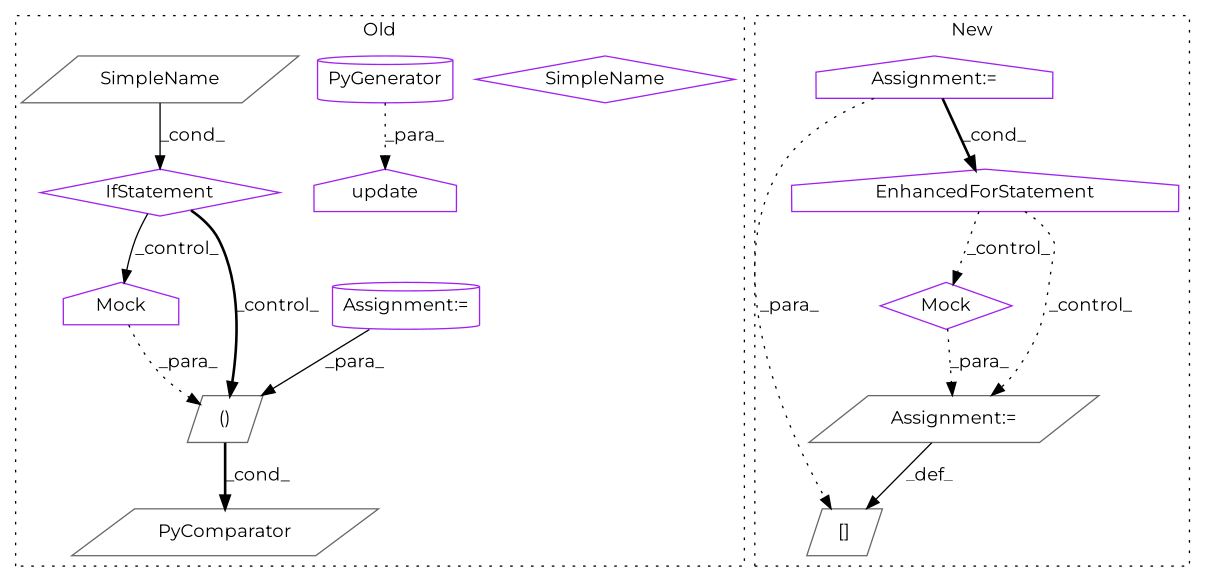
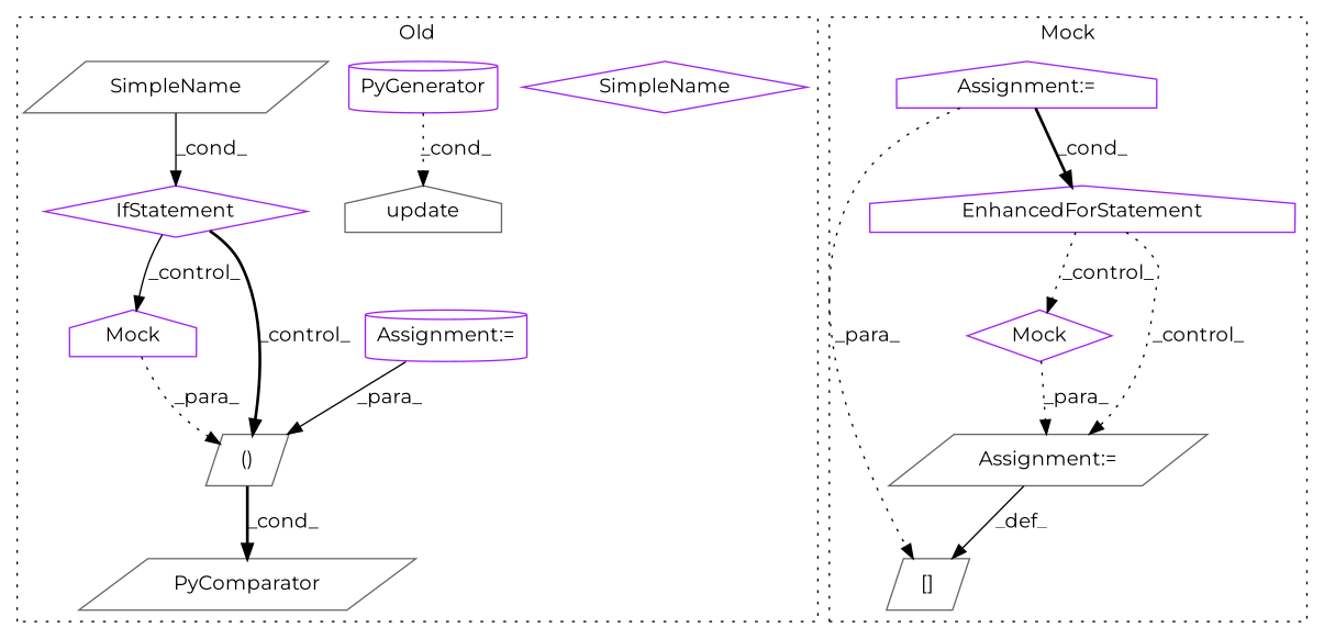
  digraph {
    fontname=Montserrat
    node [a=32 color=purple fontname=Montserrat l=35 s=511 shape=parallelogram]
    edge [fontname=Montserrat style=dotted]
    n1 [l=6 label=Mock s=443 shape=house]
    n2 [a=106 color=gray40 l=27 label="()" s=422]
    n3 [a=113 color=gray40 label=PyComparator]
-   n4 [l="21,-8" label=update s="401,557" shape=house]
+   n4 [color=gray40 l="21,-8" label=update s="401,557" shape=house]
    n5 [a=25 label=IfStatement shape=diamond]
    n6 [a=42 l=5 label=SimpleName s=541 shape=diamond]
    n7 [a=107 l=135 label=PyGenerator s=422 shape=cylinder]
    n8 [a=7 label="Assignment:=" shape=cylinder]
    n9 [a=42 color=gray40 l=5 label=SimpleName s=541]
    n10 [l=6 label=Mock s=644 shape=diamond]
    n11 [a=7 color=gray40 l=1 label="Assignment:=" s=638]
    n12 [a=2 color=gray40 l="12,1" label="[]" s="617,637"]
    n13 [a=70 l="53,2" label=EnhancedForStatement s="524,607" shape=house]
    n14 [a=7 l="53,2" label="Assignment:=" s="524,607" shape=house]
    subgraph cluster_1 {
      label=Old
      style=dotted
      n1
      n2
      n3
      n4
      n5
      n6
      n7
      n8
      n9
    }
    subgraph cluster_2 {
-     label=New
+     label=Mock
      style=dotted
      n10
      n11
      n12
      n13
      n14
    }
    n1 -> n2 [label=_para_]
    n2 -> n3 [label=_cond_ style=bold]
    n5 -> n1 [label=_control_ style=solid]
    n5 -> n2 [label=_control_ style=bold]
-   n7 -> n4 [label=_para_]
+   n7 -> n4 [label=_cond_]
    n8 -> n2 [label=_para_ style=solid]
    n9 -> n5 [label=_cond_ style=solid]
    n10 -> n11 [label=_para_]
    n11 -> n12 [label=_def_ style=solid]
    n13 -> n10 [label=_control_]
    n13 -> n11 [label=_control_]
    n14 -> n12 [label=_para_]
    n14 -> n13 [label=_cond_ style=bold]
  }
